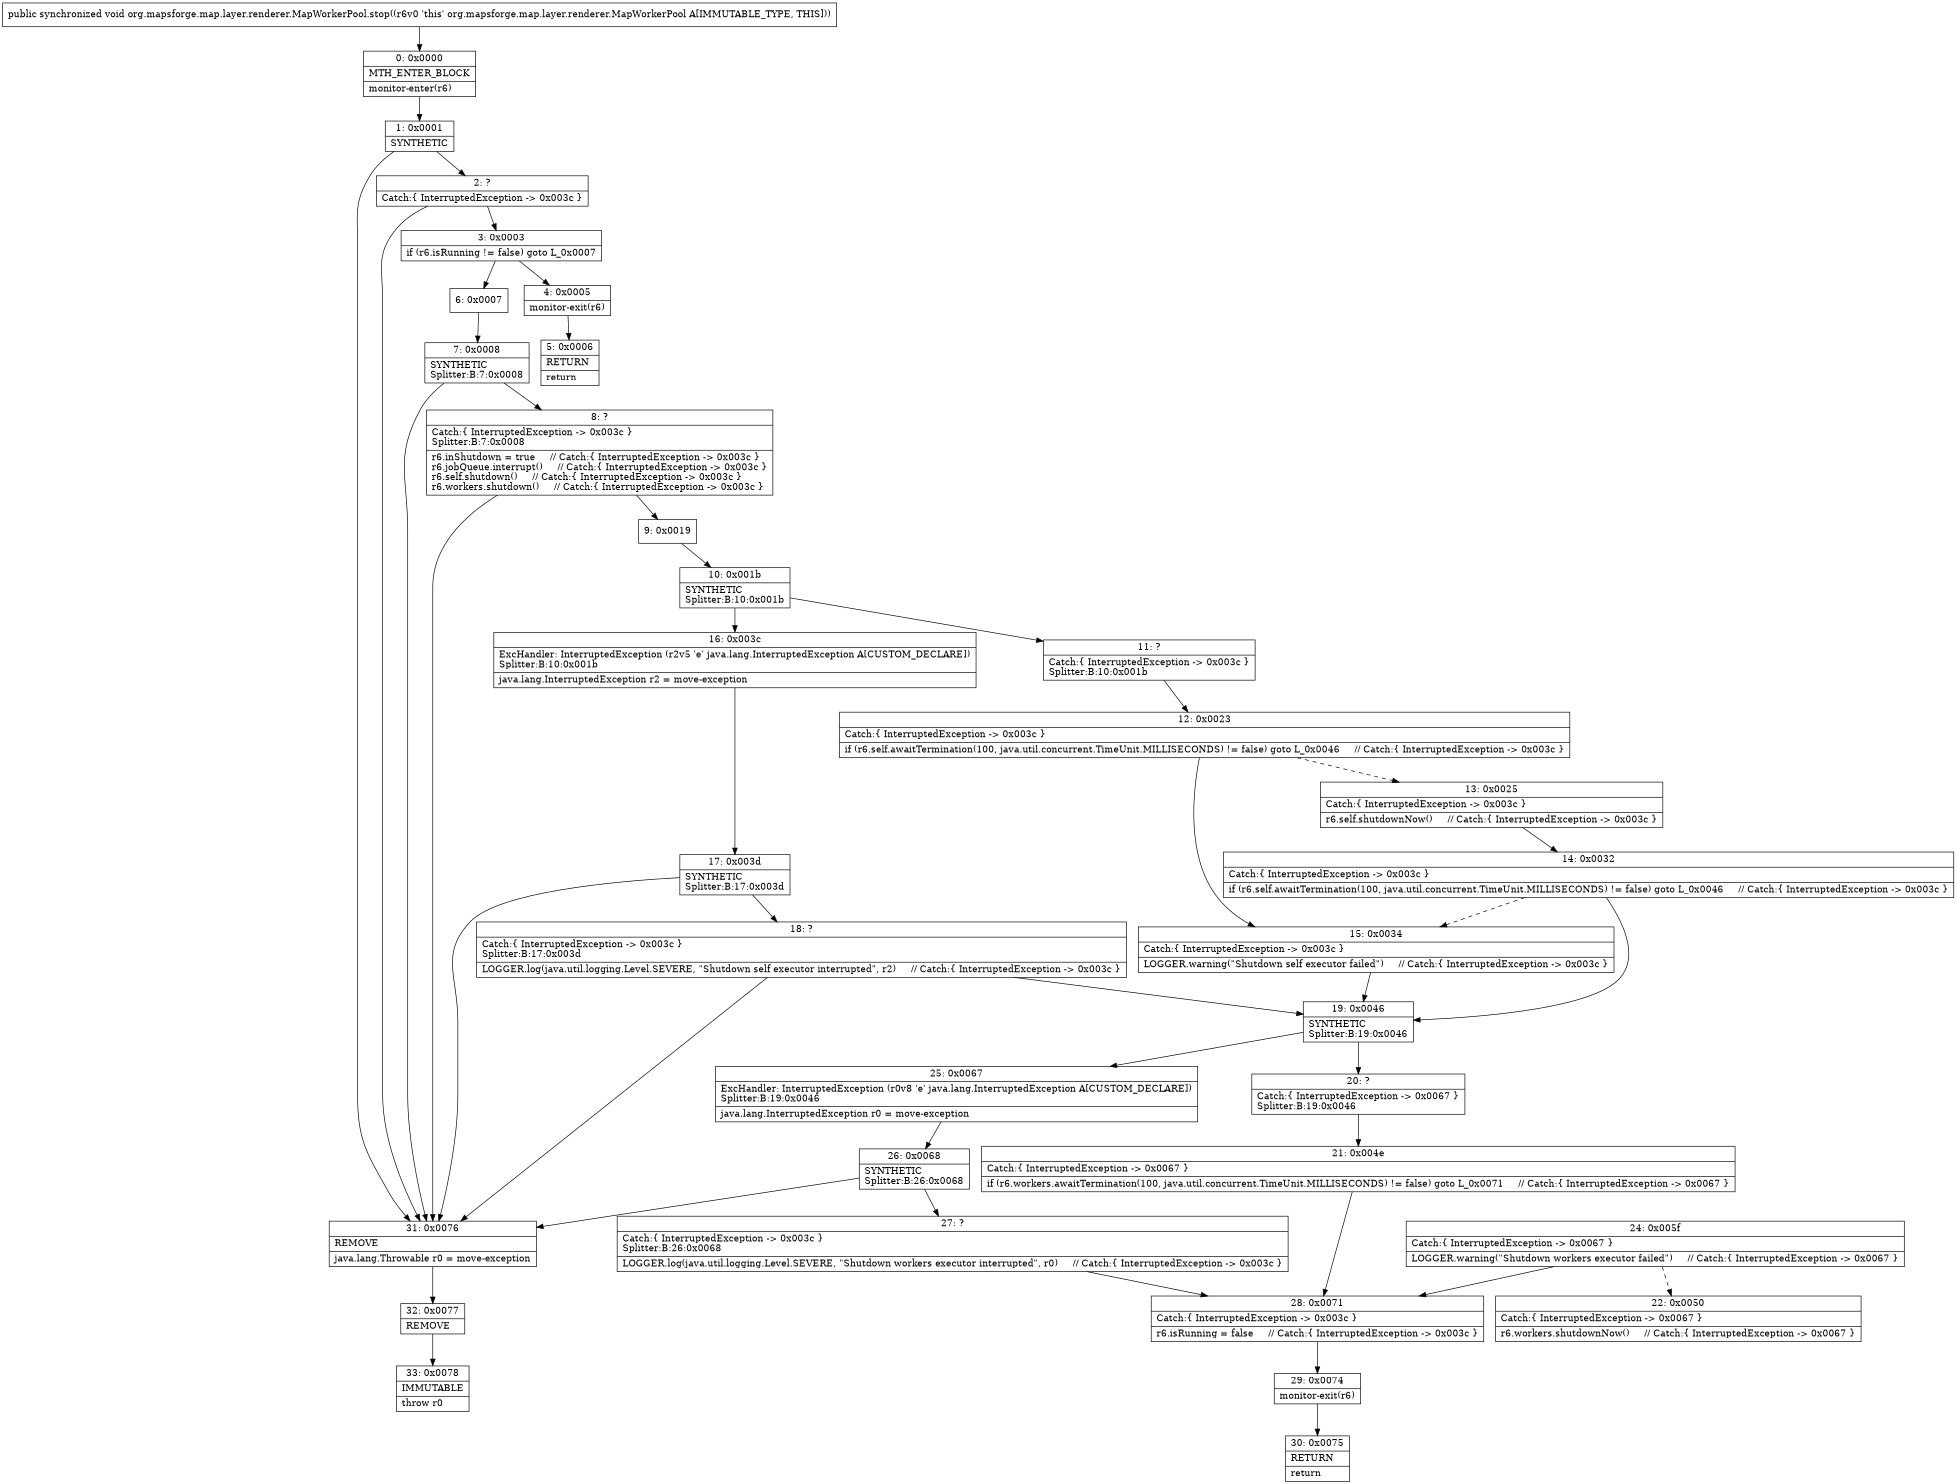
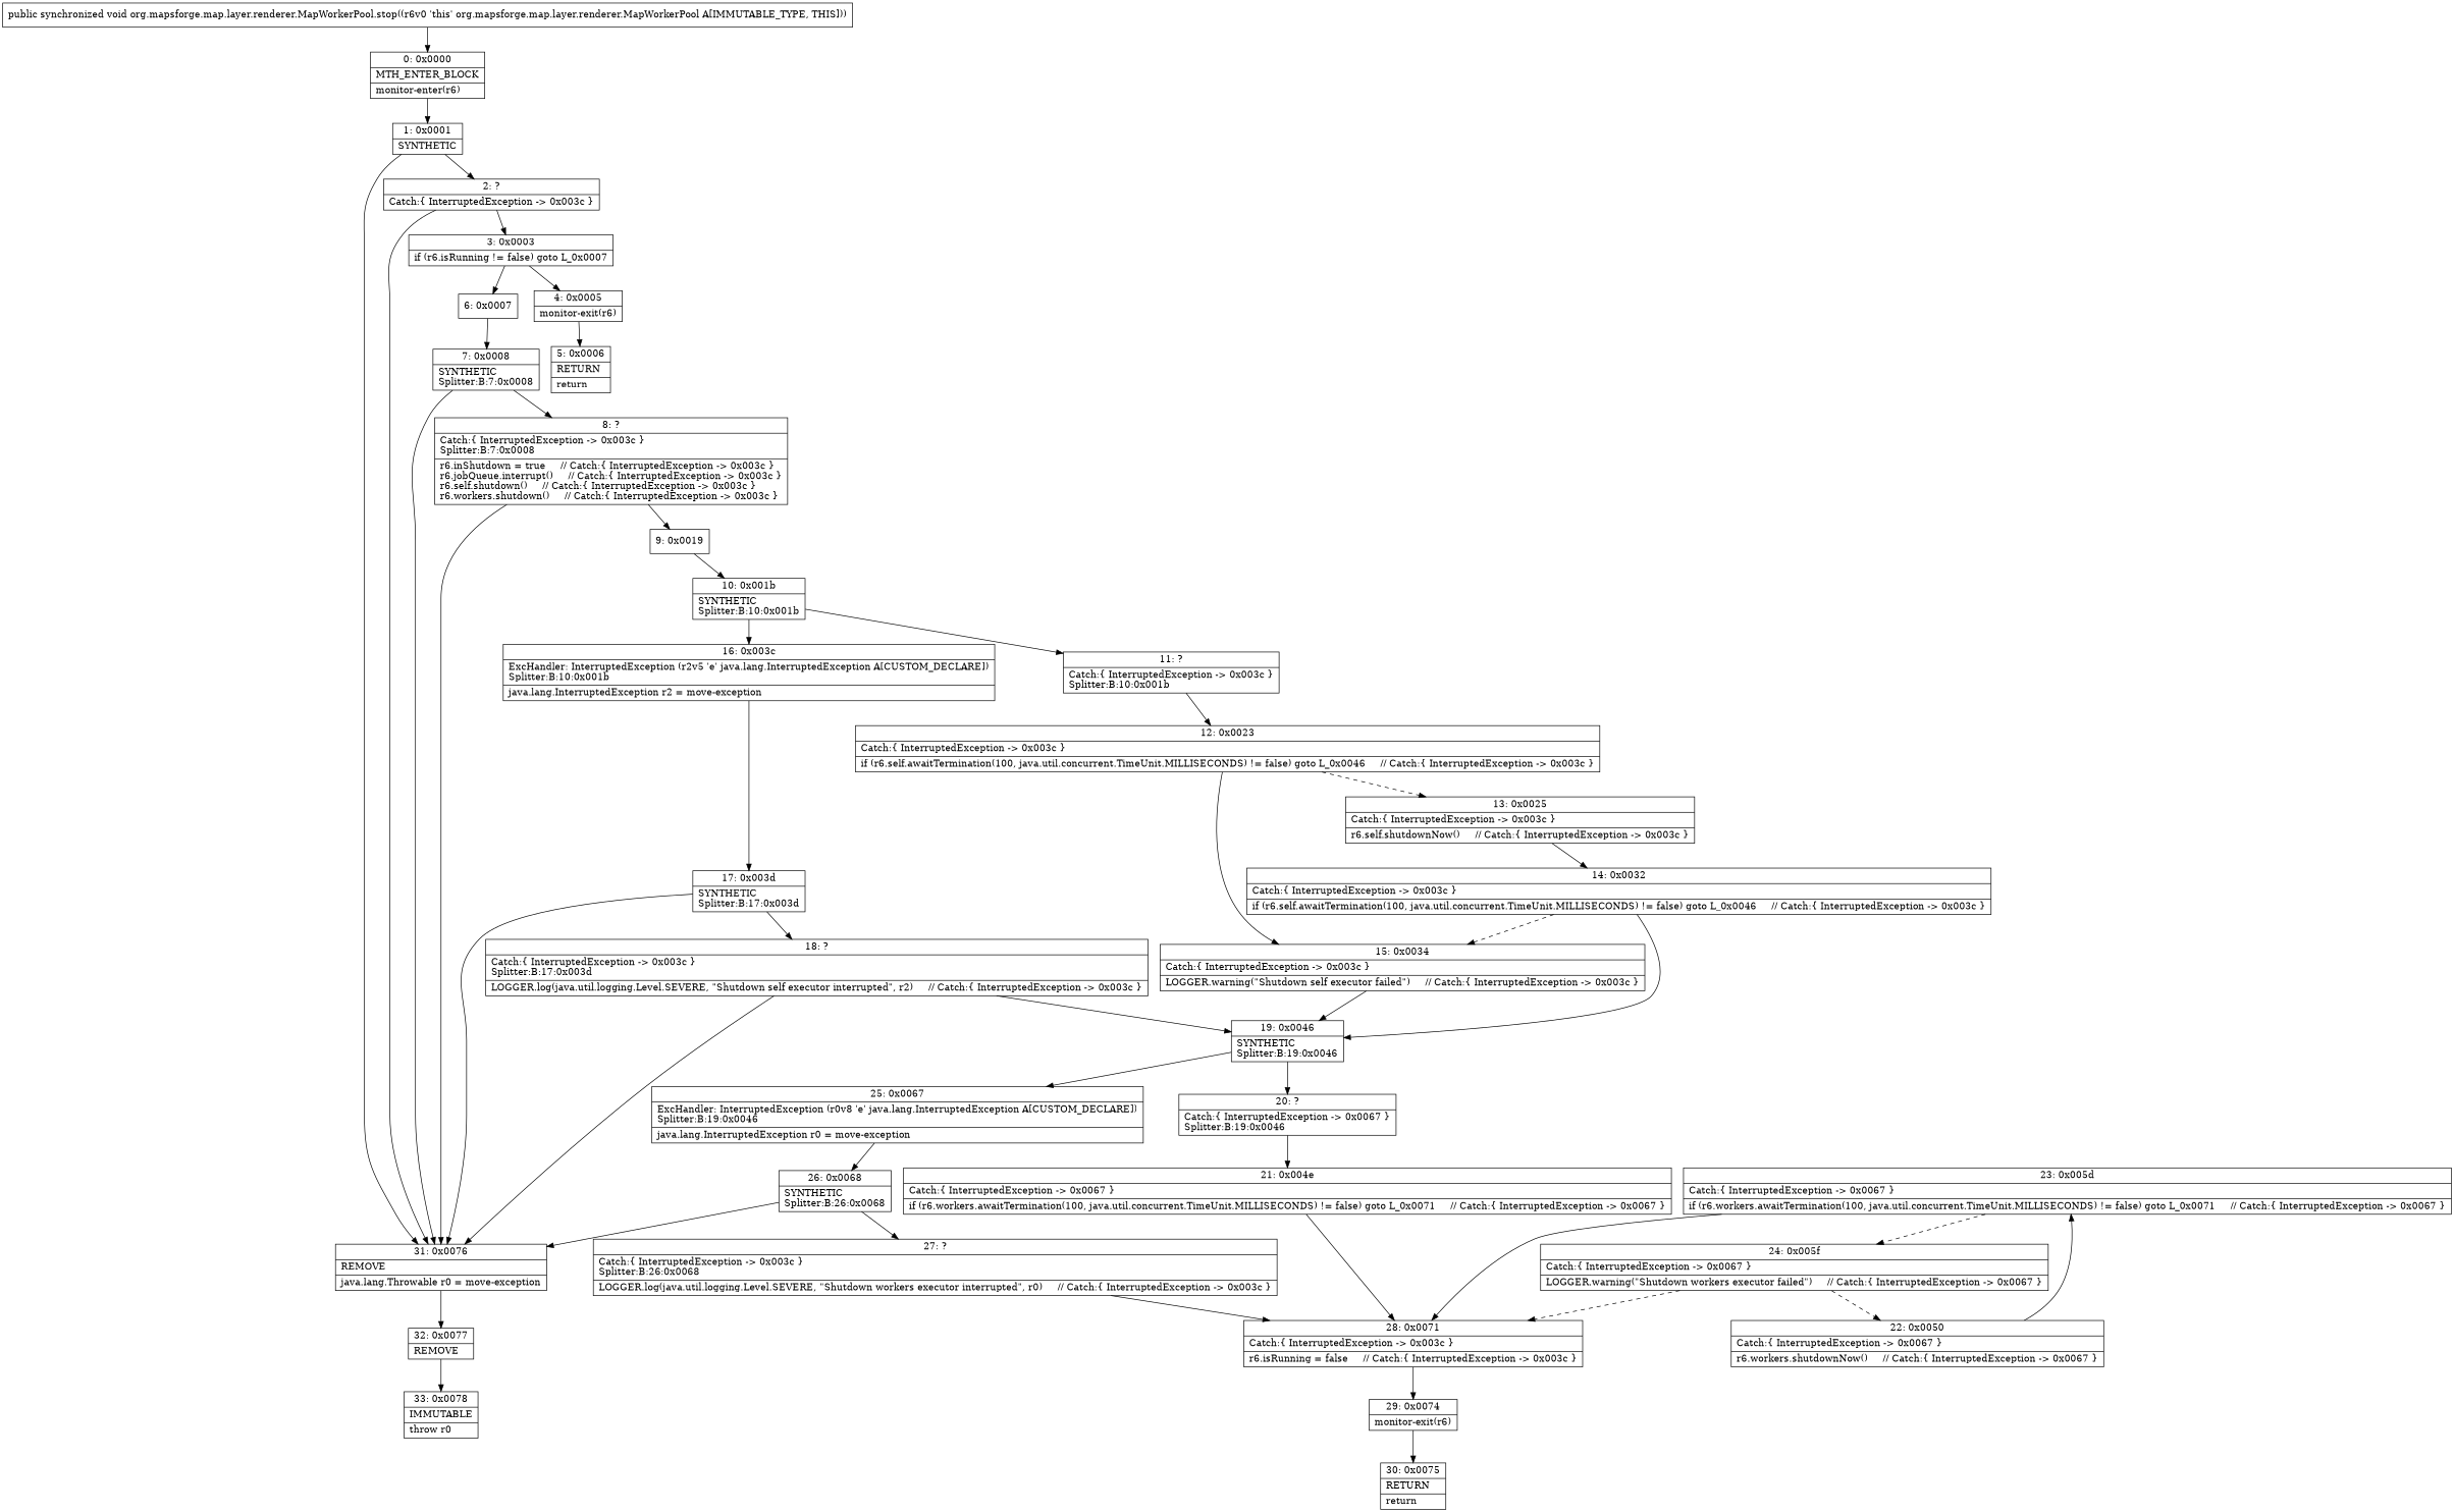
  digraph {
    node [shape=record]
    n1 [label="{0\:\ 0x0000|MTH_ENTER_BLOCK\l|monitor\-enter(r6)\l}"]
    n2 [label="{1\:\ 0x0001|SYNTHETIC\l}"]
    n3 [label="{2\:\ ?|Catch:\{ InterruptedException \-\> 0x003c \}\l}"]
    n4 [label="{31\:\ 0x0076|REMOVE\l|java.lang.Throwable r0 = move\-exception\l}"]
    n5 [label="{3\:\ 0x0003|if (r6.isRunning != false) goto L_0x0007\l}"]
    n6 [label="{32\:\ 0x0077|REMOVE\l}"]
    n7 [label="{4\:\ 0x0005|monitor\-exit(r6)\l}"]
    n8 [label="{6\:\ 0x0007}"]
    n9 [label="{5\:\ 0x0006|RETURN\l|return\l}"]
    n10 [label="{7\:\ 0x0008|SYNTHETIC\lSplitter:B:7:0x0008\l}"]
    n11 [label="{8\:\ ?|Catch:\{ InterruptedException \-\> 0x003c \}\lSplitter:B:7:0x0008\l|r6.inShutdown = true     \/\/ Catch:\{ InterruptedException \-\> 0x003c \}\lr6.jobQueue.interrupt()     \/\/ Catch:\{ InterruptedException \-\> 0x003c \}\lr6.self.shutdown()     \/\/ Catch:\{ InterruptedException \-\> 0x003c \}\lr6.workers.shutdown()     \/\/ Catch:\{ InterruptedException \-\> 0x003c \}\l}"]
    n12 [label="{9\:\ 0x0019}"]
    n13 [label="{10\:\ 0x001b|SYNTHETIC\lSplitter:B:10:0x001b\l}"]
    n14 [label="{11\:\ ?|Catch:\{ InterruptedException \-\> 0x003c \}\lSplitter:B:10:0x001b\l}"]
    n15 [label="{16\:\ 0x003c|ExcHandler: InterruptedException (r2v5 'e' java.lang.InterruptedException A[CUSTOM_DECLARE])\lSplitter:B:10:0x001b\l|java.lang.InterruptedException r2 = move\-exception\l}"]
    n16 [label="{12\:\ 0x0023|Catch:\{ InterruptedException \-\> 0x003c \}\l|if (r6.self.awaitTermination(100, java.util.concurrent.TimeUnit.MILLISECONDS) != false) goto L_0x0046     \/\/ Catch:\{ InterruptedException \-\> 0x003c \}\l}"]
    n17 [label="{17\:\ 0x003d|SYNTHETIC\lSplitter:B:17:0x003d\l}"]
    n18 [label="{13\:\ 0x0025|Catch:\{ InterruptedException \-\> 0x003c \}\l|r6.self.shutdownNow()     \/\/ Catch:\{ InterruptedException \-\> 0x003c \}\l}"]
    n19 [label="{15\:\ 0x0034|Catch:\{ InterruptedException \-\> 0x003c \}\l|LOGGER.warning(\"Shutdown self executor failed\")     \/\/ Catch:\{ InterruptedException \-\> 0x003c \}\l}"]
    n20 [label="{14\:\ 0x0032|Catch:\{ InterruptedException \-\> 0x003c \}\l|if (r6.self.awaitTermination(100, java.util.concurrent.TimeUnit.MILLISECONDS) != false) goto L_0x0046     \/\/ Catch:\{ InterruptedException \-\> 0x003c \}\l}"]
    n21 [label="{19\:\ 0x0046|SYNTHETIC\lSplitter:B:19:0x0046\l}"]
    n22 [label="{20\:\ ?|Catch:\{ InterruptedException \-\> 0x0067 \}\lSplitter:B:19:0x0046\l}"]
    n23 [label="{25\:\ 0x0067|ExcHandler: InterruptedException (r0v8 'e' java.lang.InterruptedException A[CUSTOM_DECLARE])\lSplitter:B:19:0x0046\l|java.lang.InterruptedException r0 = move\-exception\l}"]
    n24 [label="{18\:\ ?|Catch:\{ InterruptedException \-\> 0x003c \}\lSplitter:B:17:0x003d\l|LOGGER.log(java.util.logging.Level.SEVERE, \"Shutdown self executor interrupted\", r2)     \/\/ Catch:\{ InterruptedException \-\> 0x003c \}\l}"]
    n25 [label="{21\:\ 0x004e|Catch:\{ InterruptedException \-\> 0x0067 \}\l|if (r6.workers.awaitTermination(100, java.util.concurrent.TimeUnit.MILLISECONDS) != false) goto L_0x0071     \/\/ Catch:\{ InterruptedException \-\> 0x0067 \}\l}"]
    n26 [label="{26\:\ 0x0068|SYNTHETIC\lSplitter:B:26:0x0068\l}"]
    n27 [label="{28\:\ 0x0071|Catch:\{ InterruptedException \-\> 0x003c \}\l|r6.isRunning = false     \/\/ Catch:\{ InterruptedException \-\> 0x003c \}\l}"]
    n28 [label="{22\:\ 0x0050|Catch:\{ InterruptedException \-\> 0x0067 \}\l|r6.workers.shutdownNow()     \/\/ Catch:\{ InterruptedException \-\> 0x0067 \}\l}"]
+   n29 [label="{23\:\ 0x005d|Catch:\{ InterruptedException \-\> 0x0067 \}\l|if (r6.workers.awaitTermination(100, java.util.concurrent.TimeUnit.MILLISECONDS) != false) goto L_0x0071     \/\/ Catch:\{ InterruptedException \-\> 0x0067 \}\l}"]
    n30 [label="{29\:\ 0x0074|monitor\-exit(r6)\l}"]
    n31 [label="{24\:\ 0x005f|Catch:\{ InterruptedException \-\> 0x0067 \}\l|LOGGER.warning(\"Shutdown workers executor failed\")     \/\/ Catch:\{ InterruptedException \-\> 0x0067 \}\l}"]
    n32 [label="{27\:\ ?|Catch:\{ InterruptedException \-\> 0x003c \}\lSplitter:B:26:0x0068\l|LOGGER.log(java.util.logging.Level.SEVERE, \"Shutdown workers executor interrupted\", r0)     \/\/ Catch:\{ InterruptedException \-\> 0x003c \}\l}"]
    n33 [label="{30\:\ 0x0075|RETURN\l|return\l}"]
    n34 [label="{33\:\ 0x0078|IMMUTABLE\l|throw r0\l}"]
    n35 [label="{public synchronized void org.mapsforge.map.layer.renderer.MapWorkerPool.stop((r6v0 'this' org.mapsforge.map.layer.renderer.MapWorkerPool A[IMMUTABLE_TYPE, THIS])) }"]
    n1 -> n2
    n2 -> n3
    n2 -> n4
    n3 -> n4
    n3 -> n5
    n4 -> n6
    n5 -> n7 [style=solid]
    n5 -> n8
    n6 -> n34
    n7 -> n9
    n8 -> n10
    n10 -> n4
    n10 -> n11
    n11 -> n4
    n11 -> n12
    n12 -> n13
    n13 -> n14
    n13 -> n15
    n14 -> n16
    n15 -> n17
    n16 -> n18 [style=dashed]
    n16 -> n19
    n17 -> n4
    n17 -> n24
    n18 -> n20
    n19 -> n21
    n20 -> n19 [style=dashed]
    n20 -> n21
    n21 -> n22
    n21 -> n23
    n22 -> n25
    n23 -> n26
    n24 -> n4
    n24 -> n21
    n25 -> n27
    n26 -> n4
    n26 -> n32
    n27 -> n30
+   n28 -> n29
+   n29 -> n27
+   n29 -> n31 [style=dashed]
    n30 -> n33
-   n31 -> n27
+   n31 -> n27 [style=dashed]
    n31 -> n28 [style=dashed]
    n32 -> n27
    n35 -> n1
  }
